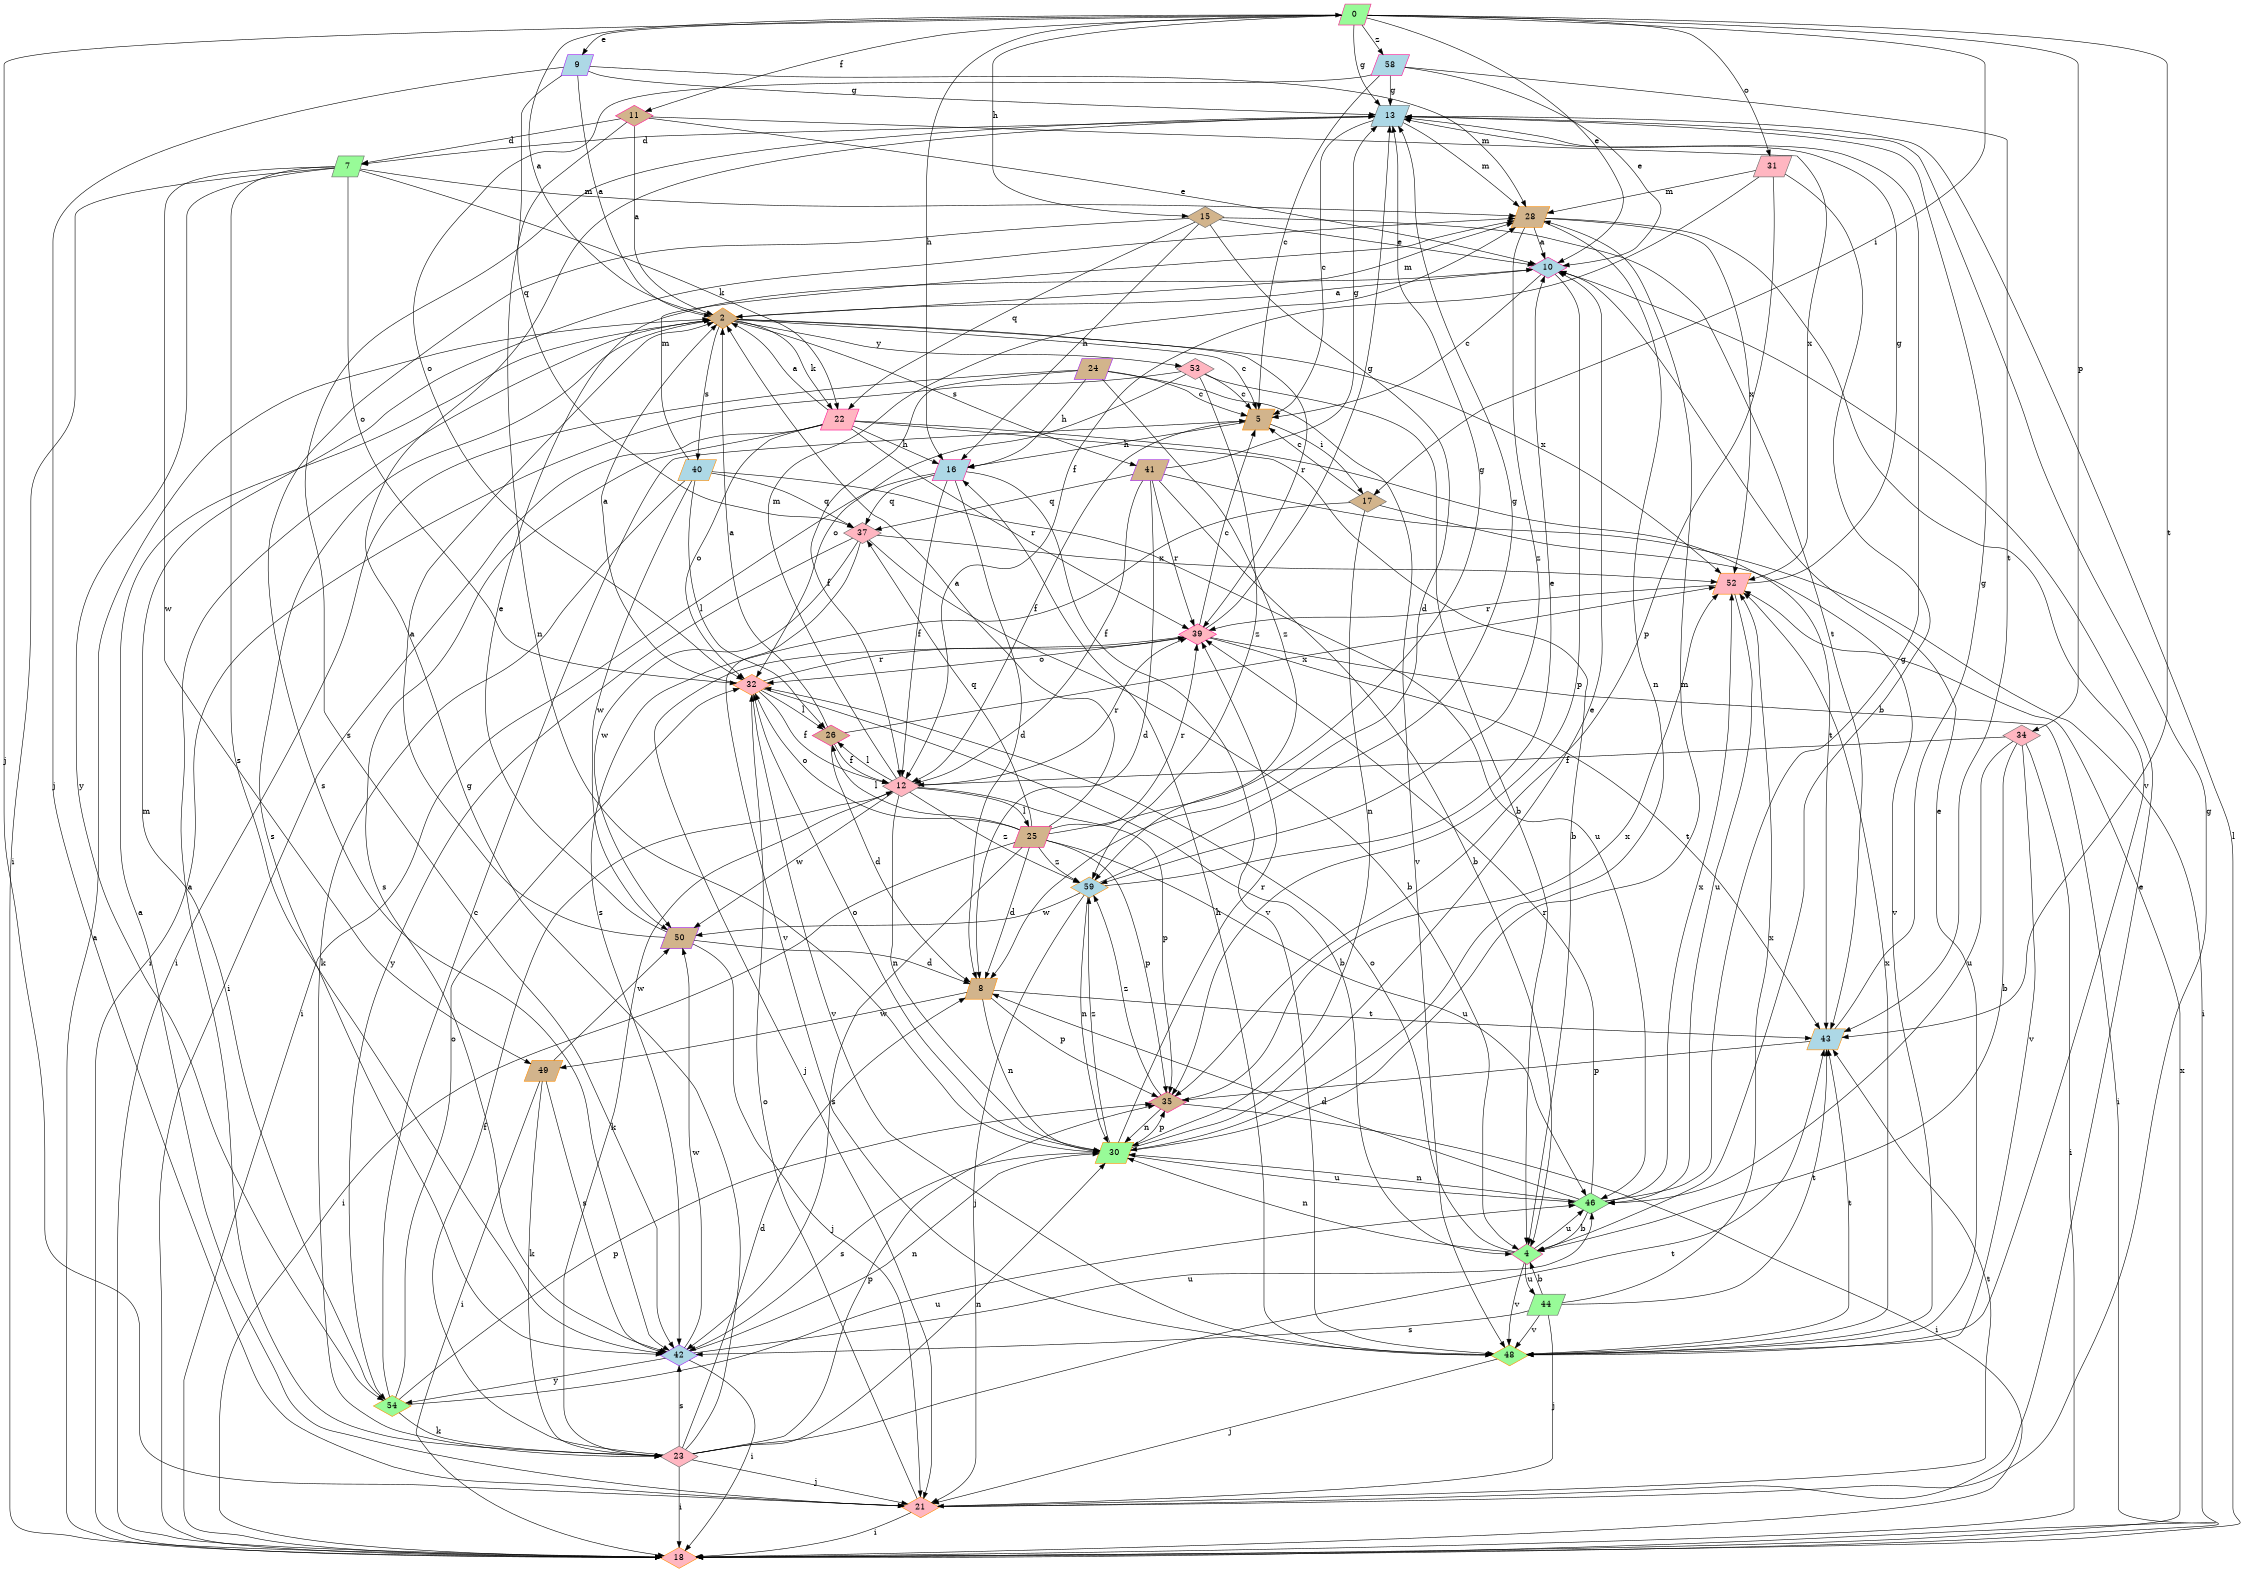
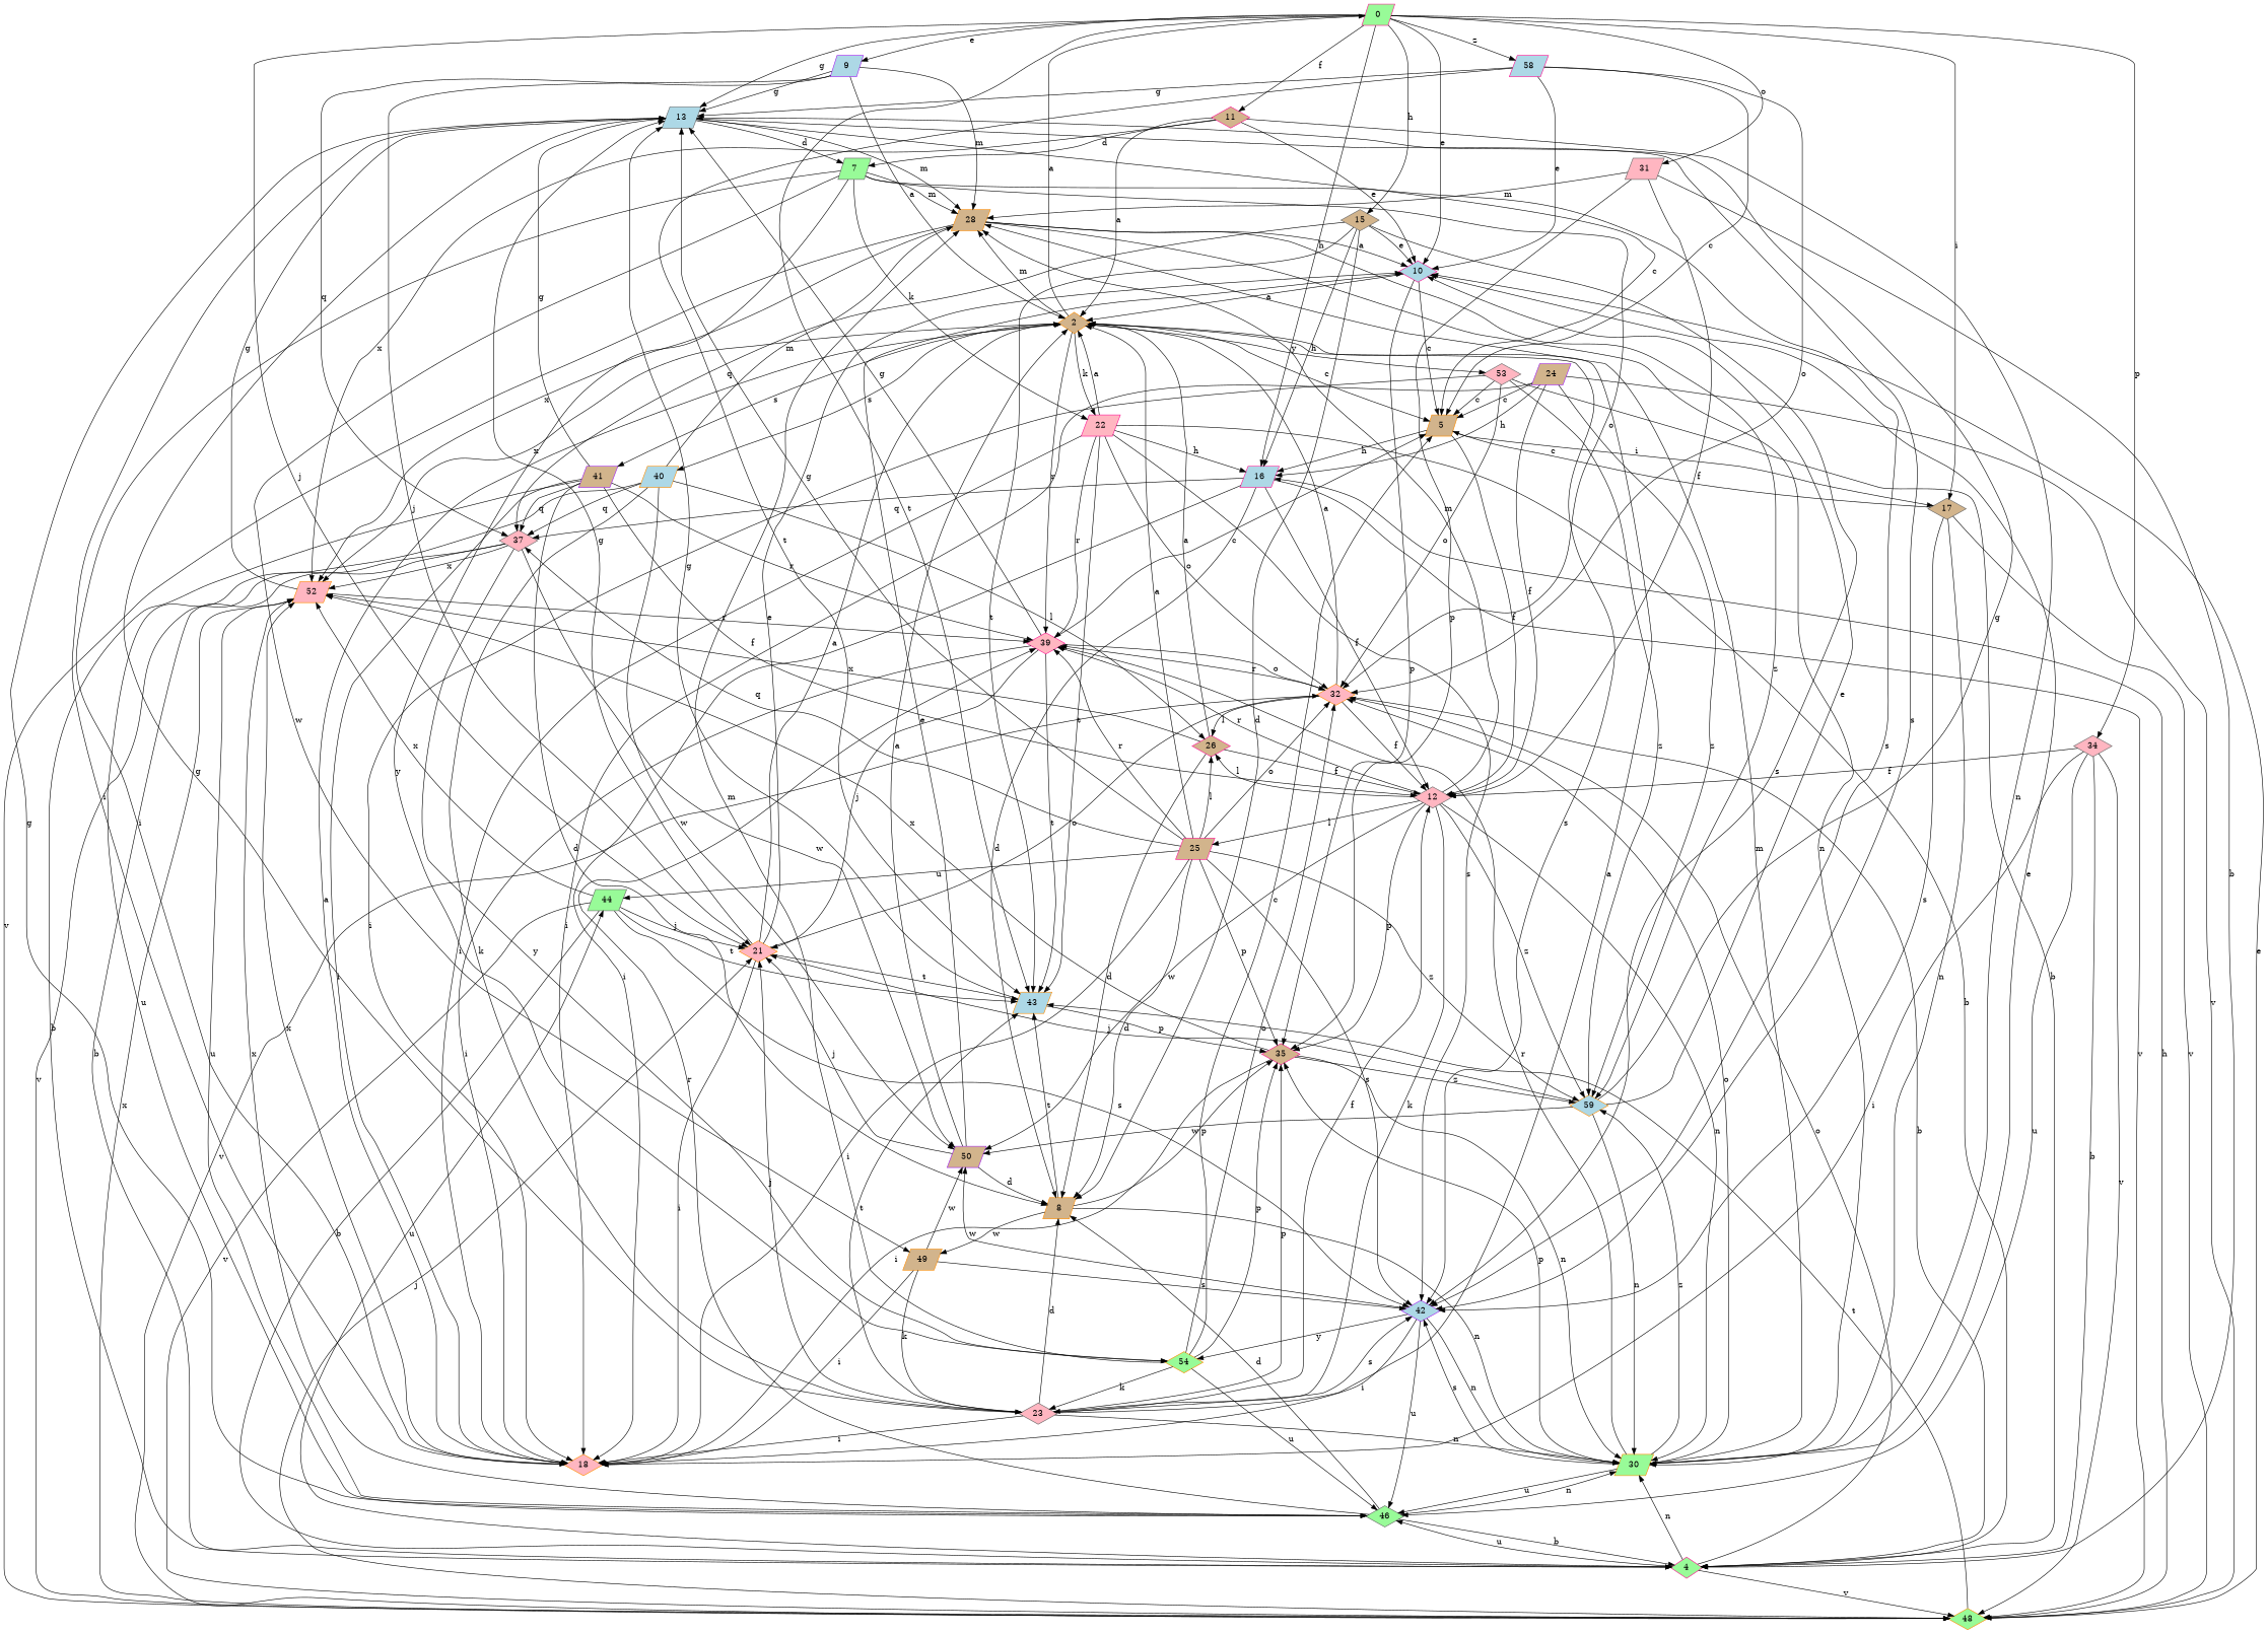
  strict digraph {
    node [color=darkorange fillcolor=tan shape=diamond style=filled]
    0 [color=deeppink fillcolor=palegreen shape=parallelogram]
    9 [color=purple fillcolor=lightblue shape=parallelogram]
    10 [color=deeppink fillcolor=lightblue]
    11 [color=deeppink]
    13 [color=gray40 fillcolor=lightblue shape=parallelogram]
    15 [color=gray40]
    16 [color=deeppink fillcolor=lightblue shape=parallelogram]
    17 [color=gray40]
    21 [fillcolor=lightpink]
    31 [color=gray40 fillcolor=lightpink shape=parallelogram]
    34 [color=gray40 fillcolor=lightpink]
    43 [fillcolor=lightblue shape=parallelogram]
    58 [color=deeppink fillcolor=lightblue shape=parallelogram]
    2
    28 [shape=parallelogram]
    37 [color=gray40 fillcolor=lightpink]
    5 [shape=parallelogram]
    35 [color=deeppink]
    52 [fillcolor=lightpink shape=parallelogram]
    30 [fillcolor=palegreen shape=parallelogram]
    7 [color=gray40 fillcolor=palegreen shape=parallelogram]
    42 [color=purple fillcolor=lightblue]
    18 [fillcolor=lightpink]
    8 [shape=parallelogram]
    48 [fillcolor=palegreen]
    12 [color=gray40 fillcolor=lightpink]
    32 [fillcolor=lightpink]
    4 [color=deeppink fillcolor=palegreen]
    46 [color=gray40 fillcolor=palegreen]
    22 [color=deeppink fillcolor=lightpink shape=parallelogram]
    39 [color=deeppink fillcolor=lightpink]
    40 [fillcolor=lightblue shape=parallelogram]
    41 [color=purple shape=parallelogram]
    53 [color=gray40 fillcolor=lightpink]
    59 [fillcolor=lightblue]
    23 [color=gray40 fillcolor=lightpink]
    26 [color=deeppink]
    50 [color=purple shape=parallelogram]
    54 [fillcolor=palegreen]
    44 [color=gray40 fillcolor=palegreen shape=parallelogram]
    25 [color=deeppink shape=parallelogram]
    49 [shape=parallelogram]
    24 [color=purple shape=parallelogram]
    0 -> 9 [label=e]
    0 -> 10 [label=e]
    0 -> 11 [label=f]
    0 -> 13 [label=g]
    0 -> 15 [label=h]
    0 -> 16 [label=h]
    0 -> 17 [label=i]
    0 -> 21 [label=j]
    0 -> 31 [label=o]
    0 -> 34 [label=p]
    0 -> 43 [label=t]
    0 -> 58 [label=z]
    9 -> 13 [label=g]
    9 -> 21 [label=j]
    9 -> 2 [label=a]
    9 -> 28 [label=m]
    9 -> 37 [label=q]
    10 -> 2 [label=a]
    10 -> 5 [label=c]
    10 -> 35 [label=p]
    11 -> 10 [label=e]
    11 -> 2 [label=a]
    11 -> 52 [label=x]
    11 -> 30 [label=n]
    11 -> 7 [label=d]
    13 -> 28 [label=m]
    13 -> 5 [label=c]
    13 -> 7 [label=d]
    13 -> 42 [label=s]
-   13 -> 18 [label=l]
+   13 -> 18 [label=i]
    15 -> 10 [label=e]
    15 -> 16 [label=h]
    15 -> 43 [label=t]
-   15 -> 22 [label=q]
+   15 -> 37 [label=q]
    15 -> 42 [label=s]
    15 -> 8 [label=d]
    16 -> 37 [label=q]
    16 -> 18 [label=i]
    16 -> 8 [label=d]
    16 -> 48 [label=v]
    16 -> 12 [label=f]
    17 -> 5 [label=c]
    17 -> 30 [label=n]
    17 -> 42 [label=s]
    17 -> 48 [label=v]
    21 -> 10 [label=e]
    21 -> 13 [label=g]
    21 -> 43 [label=t]
    21 -> 2 [label=a]
    21 -> 18 [label=i]
    21 -> 32 [label=o]
    31 -> 28 [label=m]
    31 -> 35 [label=p]
    31 -> 12 [label=f]
    31 -> 4 [label=b]
    34 -> 18 [label=i]
    34 -> 48 [label=v]
    34 -> 12 [label=f]
    34 -> 4 [label=b]
    34 -> 46 [label=u]
    43 -> 13 [label=g]
    43 -> 35 [label=p]
    58 -> 10 [label=e]
    58 -> 13 [label=g]
    58 -> 43 [label=t]
    58 -> 5 [label=c]
    58 -> 32 [label=o]
    2 -> 0 [label=a]
    2 -> 28 [label=m]
    2 -> 5 [label=c]
    2 -> 52 [label=x]
    2 -> 42 [label=s]
    2 -> 22 [label=k]
    2 -> 39 [label=r]
    2 -> 40 [label=s]
    2 -> 41 [label=s]
    2 -> 53 [label=y]
    28 -> 10 [label=a]
    28 -> 52 [label=x]
    28 -> 30 [label=n]
    28 -> 48 [label=v]
    28 -> 59 [label=z]
    37 -> 52 [label=x]
    37 -> 48 [label=v]
    37 -> 4 [label=b]
    37 -> 50 [label=w]
    37 -> 54 [label=y]
    5 -> 16 [label=h]
    5 -> 17 [label=i]
    5 -> 12 [label=f]
    35 -> 52 [label=x]
    35 -> 30 [label=n]
    35 -> 18 [label=i]
    35 -> 59 [label=z]
    52 -> 13 [label=g]
    52 -> 46 [label=u]
    52 -> 39 [label=r]
    30 -> 10 [label=e]
    30 -> 28 [label=m]
    30 -> 35 [label=p]
    30 -> 42 [label=s]
    30 -> 32 [label=o]
    30 -> 46 [label=u]
    30 -> 39 [label=r]
    30 -> 59 [label=z]
    7 -> 28 [label=m]
    7 -> 42 [label=s]
    7 -> 18 [label=i]
    7 -> 32 [label=o]
    7 -> 22 [label=k]
    7 -> 54 [label=y]
    7 -> 49 [label=w]
    42 -> 30 [label=n]
    42 -> 18 [label=i]
    42 -> 46 [label=u]
    42 -> 50 [label=w]
    42 -> 54 [label=y]
    18 -> 2 [label=a]
    18 -> 52 [label=x]
    8 -> 43 [label=t]
    8 -> 35 [label=p]
    8 -> 30 [label=n]
    8 -> 49 [label=w]
    48 -> 10 [label=e]
    48 -> 16 [label=h]
    48 -> 21 [label=j]
    48 -> 43 [label=t]
    48 -> 52 [label=x]
    12 -> 28 [label=m]
    12 -> 35 [label=p]
    12 -> 30 [label=n]
    12 -> 39 [label=r]
    12 -> 59 [label=z]
    12 -> 23 [label=k]
    12 -> 26 [label=l]
    12 -> 50 [label=w]
    12 -> 25 [label=l]
    32 -> 2 [label=a]
    32 -> 48 [label=v]
    32 -> 12 [label=f]
    32 -> 4 [label=b]
    32 -> 39 [label=r]
    32 -> 26 [label=l]
    4 -> 30 [label=n]
    4 -> 48 [label=v]
    4 -> 32 [label=o]
    4 -> 46 [label=u]
    4 -> 44 [label=u]
    46 -> 13 [label=g]
    46 -> 52 [label=x]
    46 -> 30 [label=n]
    46 -> 8 [label=d]
    46 -> 4 [label=b]
    46 -> 39 [label=r]
    22 -> 16 [label=h]
    22 -> 43 [label=t]
    22 -> 2 [label=a]
    22 -> 42 [label=s]
    22 -> 18 [label=i]
    22 -> 32 [label=o]
    22 -> 4 [label=b]
    22 -> 39 [label=r]
    39 -> 13 [label=g]
    39 -> 21 [label=j]
    39 -> 43 [label=t]
    39 -> 5 [label=c]
    39 -> 18 [label=i]
    39 -> 32 [label=o]
    40 -> 28 [label=m]
    40 -> 37 [label=q]
    40 -> 46 [label=u]
    40 -> 23 [label=k]
    40 -> 26 [label=l]
    40 -> 50 [label=w]
    41 -> 13 [label=g]
    41 -> 37 [label=q]
    41 -> 18 [label=i]
    41 -> 8 [label=d]
    41 -> 12 [label=f]
    41 -> 4 [label=b]
    41 -> 39 [label=r]
    53 -> 5 [label=c]
    53 -> 18 [label=i]
    53 -> 32 [label=o]
    53 -> 4 [label=b]
    53 -> 59 [label=z]
    59 -> 10 [label=e]
    59 -> 13 [label=g]
    59 -> 21 [label=j]
    59 -> 30 [label=n]
    59 -> 50 [label=w]
    23 -> 13 [label=g]
    23 -> 21 [label=j]
    23 -> 43 [label=t]
    23 -> 2 [label=a]
    23 -> 35 [label=p]
    23 -> 30 [label=n]
    23 -> 42 [label=s]
    23 -> 18 [label=i]
    23 -> 8 [label=d]
    23 -> 12 [label=f]
    26 -> 2 [label=a]
    26 -> 52 [label=x]
    26 -> 8 [label=d]
    26 -> 12 [label=f]
    50 -> 10 [label=e]
    50 -> 21 [label=j]
    50 -> 2 [label=a]
    50 -> 8 [label=d]
    54 -> 28 [label=m]
    54 -> 5 [label=c]
    54 -> 35 [label=p]
    54 -> 32 [label=o]
    54 -> 46 [label=u]
    54 -> 23 [label=k]
    44 -> 21 [label=j]
    44 -> 43 [label=t]
    44 -> 52 [label=x]
    44 -> 42 [label=s]
    44 -> 48 [label=v]
    44 -> 4 [label=b]
    25 -> 13 [label=g]
    25 -> 2 [label=a]
    25 -> 37 [label=q]
    25 -> 35 [label=p]
    25 -> 42 [label=s]
    25 -> 18 [label=i]
    25 -> 8 [label=d]
    25 -> 32 [label=o]
-   25 -> 46 [label=u]
+   25 -> 44 [label=u]
    25 -> 39 [label=r]
    25 -> 59 [label=z]
    25 -> 26 [label=l]
    49 -> 42 [label=s]
    49 -> 18 [label=i]
    49 -> 23 [label=k]
    49 -> 50 [label=w]
    24 -> 16 [label=h]
    24 -> 5 [label=c]
    24 -> 18 [label=i]
    24 -> 48 [label=v]
    24 -> 12 [label=f]
    24 -> 59 [label=z]
  }
